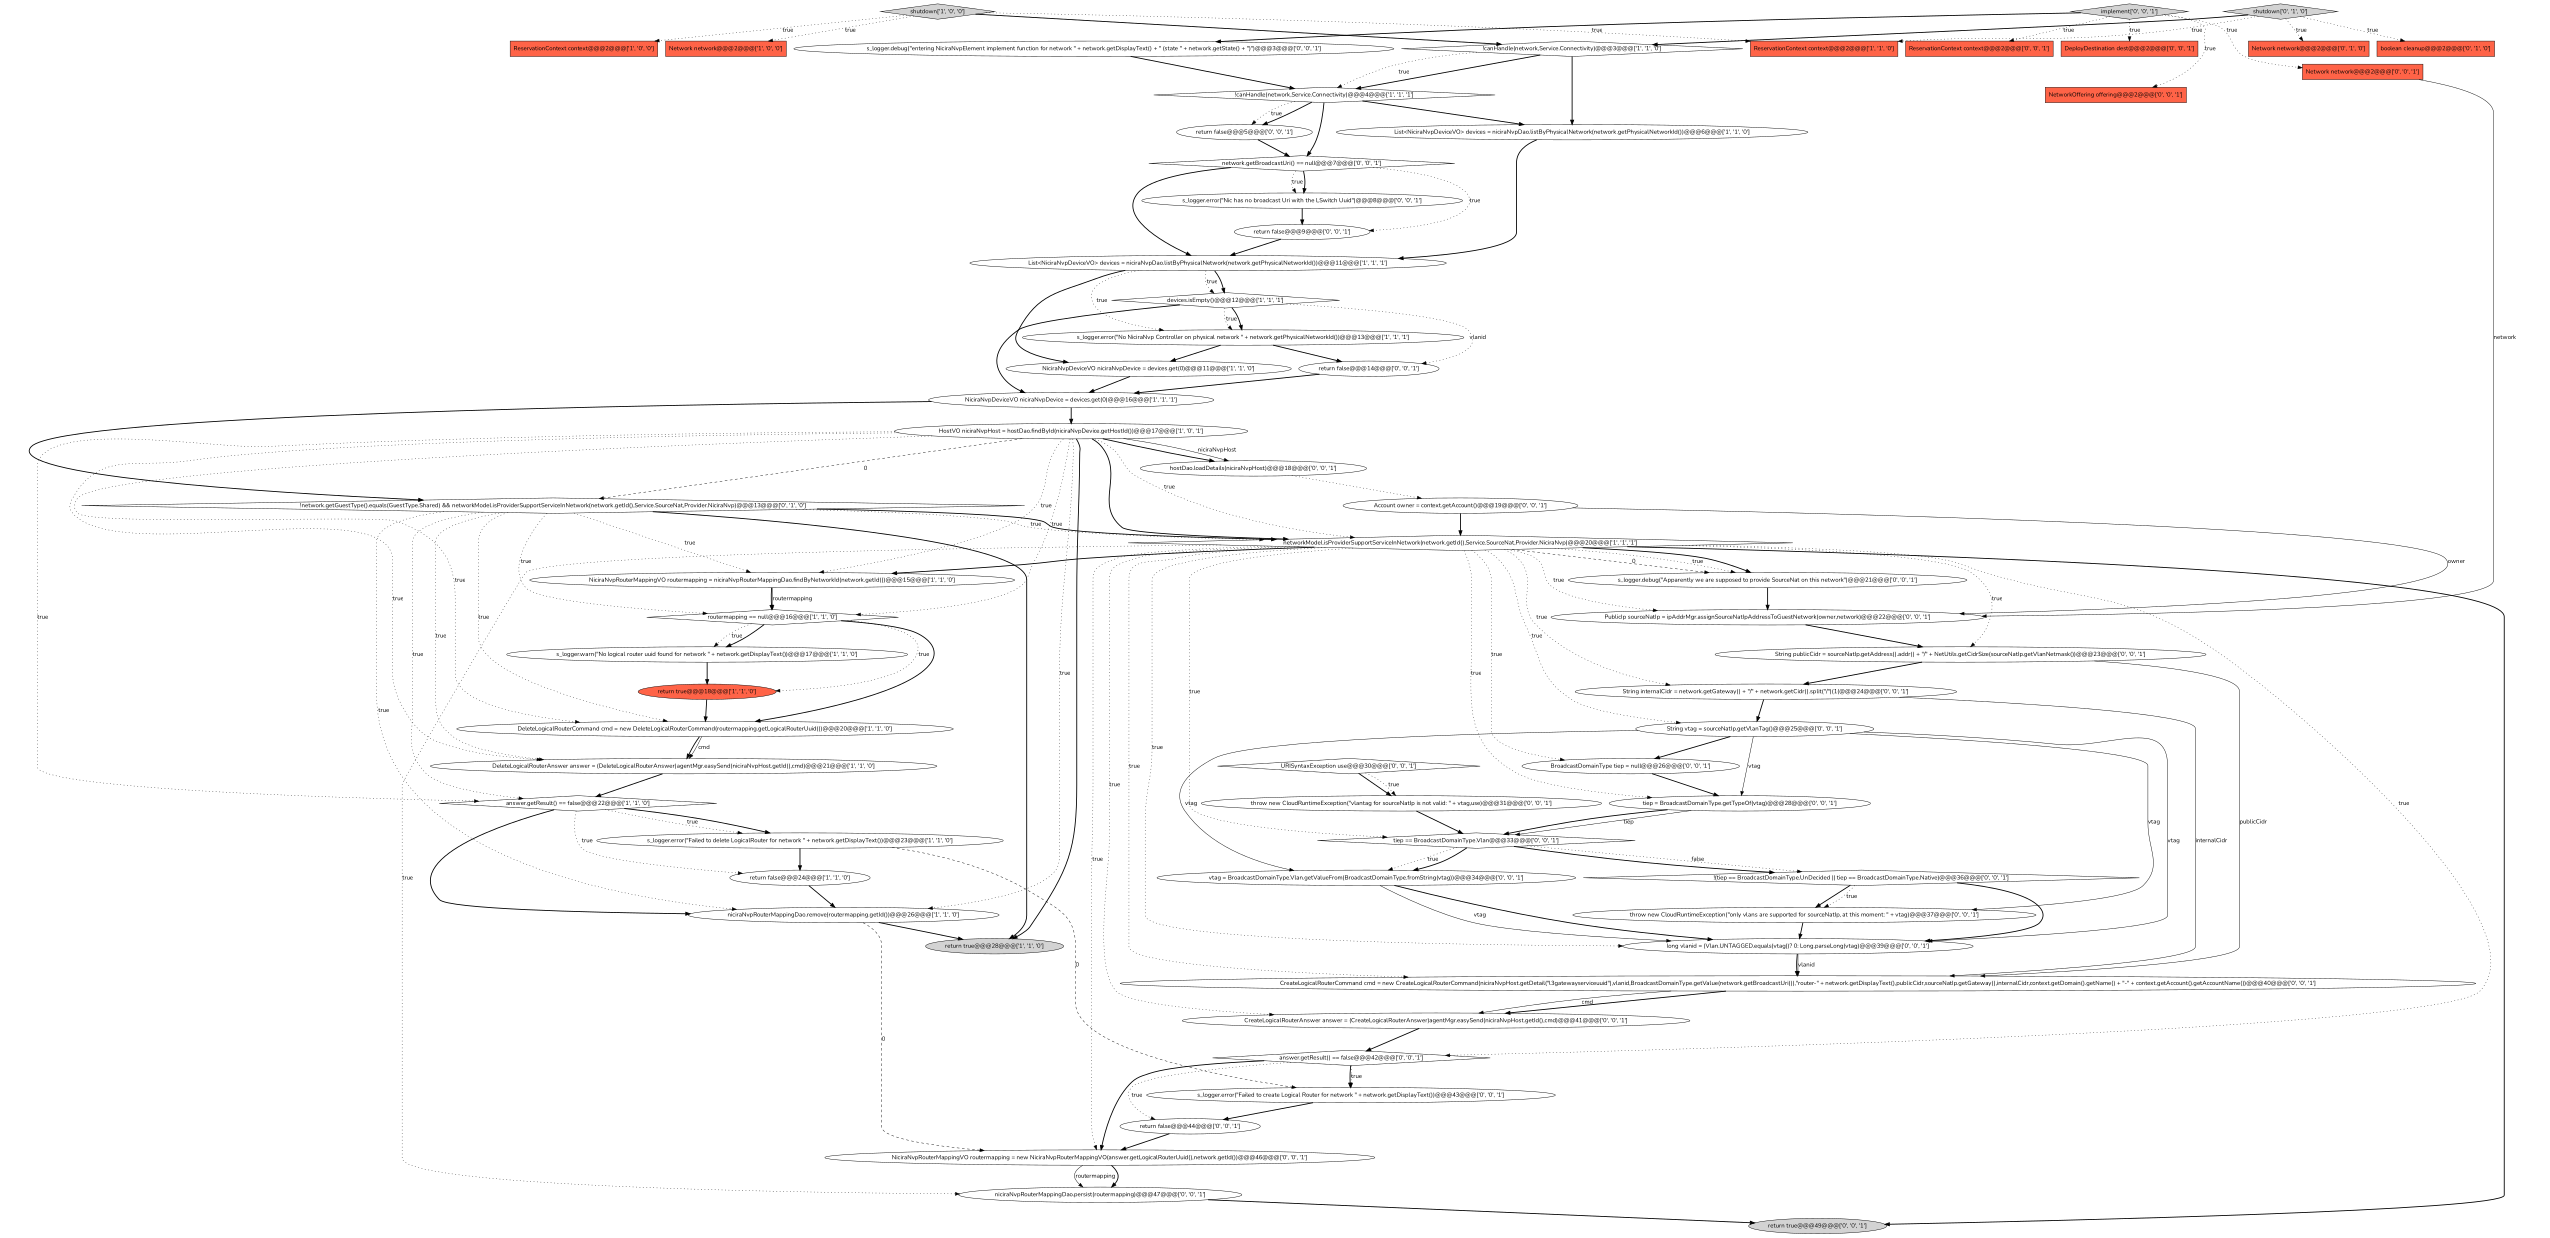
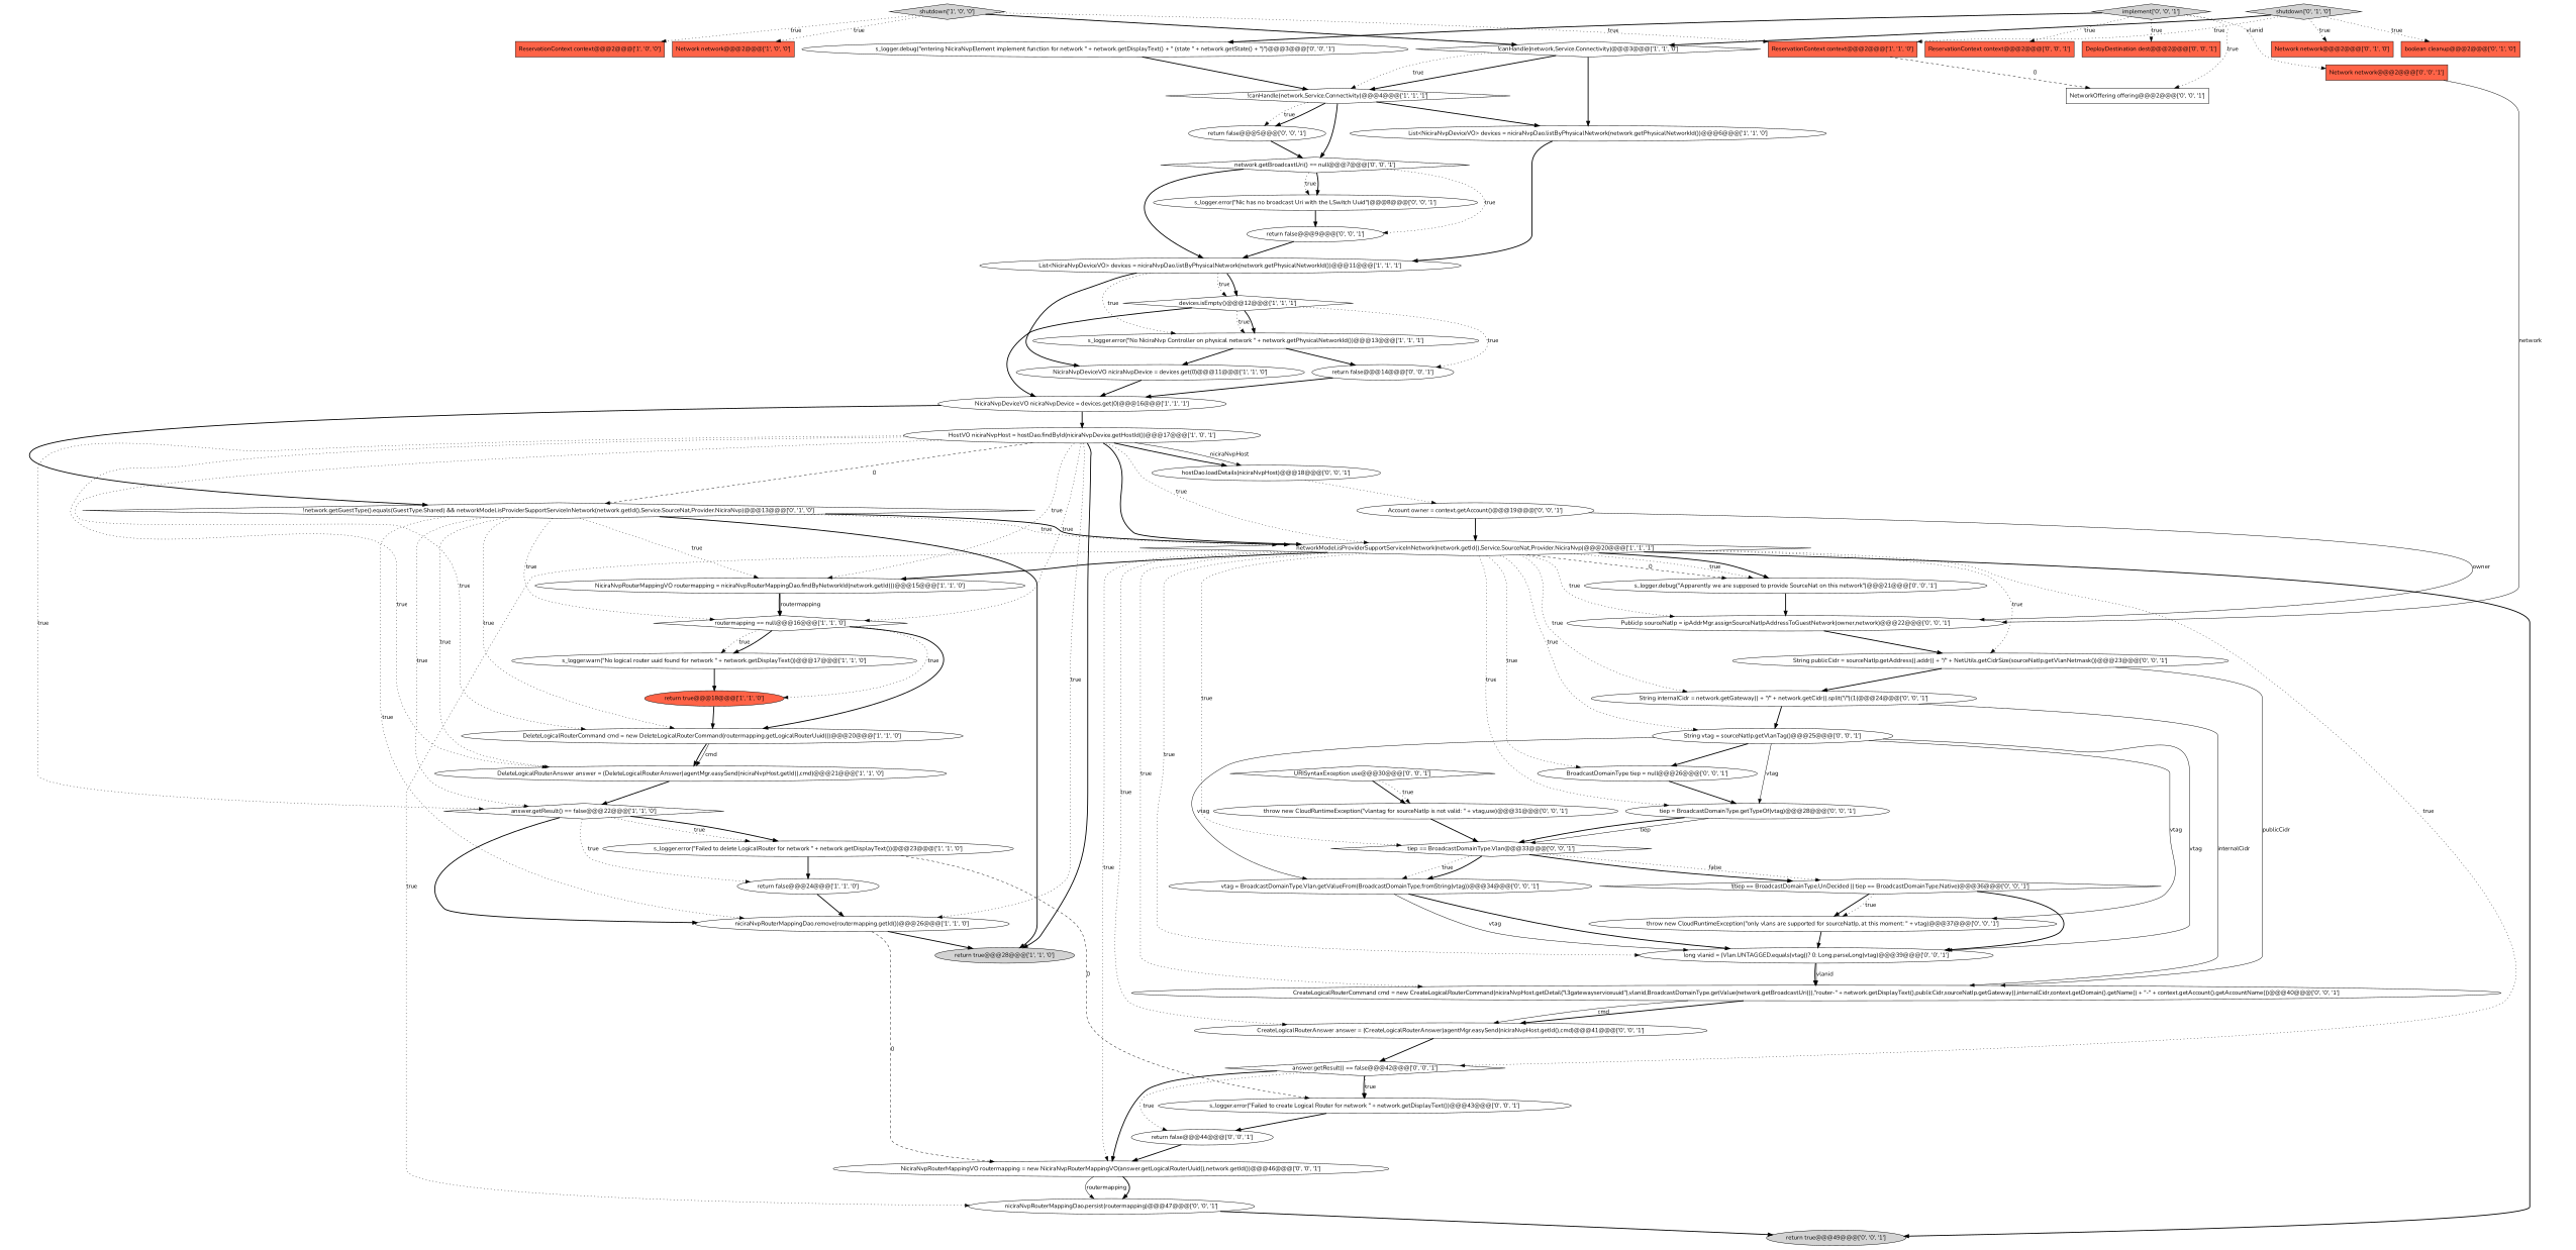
  digraph {
    fontname=Nunito
    node [fillcolor=white fontname=Nunito shape=ellipse style=filled]
    edge [fontname=Nunito style=bold]
    n1 [label="List<NiciraNvpDeviceVO> devices = niciraNvpDao.listByPhysicalNetwork(network.getPhysicalNetworkId())@@@11@@@['1', '1', '1']"]
    n2 [label="devices.isEmpty()@@@12@@@['1', '1', '1']" shape=diamond]
    n3 [label="s_logger.error(\"No NiciraNvp Controller on physical network \" + network.getPhysicalNetworkId())@@@13@@@['1', '1', '1']"]
    n4 [label="NiciraNvpDeviceVO niciraNvpDevice = devices.get(0)@@@11@@@['1', '1', '0']"]
    n5 [label="return false@@@14@@@['0', '0', '1']"]
    n6 [label="NiciraNvpDeviceVO niciraNvpDevice = devices.get(0)@@@16@@@['1', '1', '1']"]
    n7 [fillcolor=tomato label="Network network@@@2@@@['0', '1', '0']" shape=box]
    n8 [label="return false@@@5@@@['0', '0', '1']"]
    n9 [label="network.getBroadcastUri() == null@@@7@@@['0', '0', '1']" shape=diamond]
    n10 [label="return false@@@9@@@['0', '0', '1']"]
    n11 [label="s_logger.error(\"Nic has no broadcast Uri with the LSwitch Uuid\")@@@8@@@['0', '0', '1']"]
    n12 [label="DeleteLogicalRouterAnswer answer = (DeleteLogicalRouterAnswer)agentMgr.easySend(niciraNvpHost.getId(),cmd)@@@21@@@['1', '1', '0']"]
    n13 [label="answer.getResult() == false@@@22@@@['1', '1', '0']" shape=diamond]
    n14 [label="niciraNvpRouterMappingDao.remove(routermapping.getId())@@@26@@@['1', '1', '0']"]
    n15 [label="return false@@@24@@@['1', '1', '0']"]
    n16 [label="s_logger.error(\"Failed to delete LogicalRouter for network \" + network.getDisplayText())@@@23@@@['1', '1', '0']"]
    n17 [fillcolor=tomato label="ReservationContext context@@@2@@@['0', '0', '1']" shape=box]
    n18 [label="DeleteLogicalRouterCommand cmd = new DeleteLogicalRouterCommand(routermapping.getLogicalRouterUuid())@@@20@@@['1', '1', '0']"]
    n19 [label="Account owner = context.getAccount()@@@19@@@['0', '0', '1']"]
    n20 [label="PublicIp sourceNatIp = ipAddrMgr.assignSourceNatIpAddressToGuestNetwork(owner,network)@@@22@@@['0', '0', '1']"]
    n21 [label="networkModel.isProviderSupportServiceInNetwork(network.getId(),Service.SourceNat,Provider.NiciraNvp)@@@20@@@['1', '1', '1']" shape=diamond]
    n22 [label="String publicCidr = sourceNatIp.getAddress().addr() + \"/\" + NetUtils.getCidrSize(sourceNatIp.getVlanNetmask())@@@23@@@['0', '0', '1']"]
    n23 [label="String internalCidr = network.getGateway() + \"/\" + network.getCidr().split(\"/\")(1(@@@24@@@['0', '0', '1']"]
    n24 [label="CreateLogicalRouterCommand cmd = new CreateLogicalRouterCommand(niciraNvpHost.getDetail(\"l3gatewayserviceuuid\"),vlanid,BroadcastDomainType.getValue(network.getBroadcastUri()),\"router-\" + network.getDisplayText(),publicCidr,sourceNatIp.getGateway(),internalCidr,context.getDomain().getName() + \"-\" + context.getAccount().getAccountName())@@@40@@@['0', '0', '1']"]
    n25 [label="long vlanid = (Vlan.UNTAGGED.equals(vtag))? 0: Long.parseLong(vtag)@@@39@@@['0', '0', '1']"]
    n26 [label="NiciraNvpRouterMappingVO routermapping = new NiciraNvpRouterMappingVO(answer.getLogicalRouterUuid(),network.getId())@@@46@@@['0', '0', '1']"]
    n27 [label="niciraNvpRouterMappingDao.persist(routermapping)@@@47@@@['0', '0', '1']"]
    n28 [label="tiep = BroadcastDomainType.getTypeOf(vtag)@@@28@@@['0', '0', '1']"]
    n29 [label="tiep == BroadcastDomainType.Vlan@@@33@@@['0', '0', '1']" shape=diamond]
    n30 [label="NiciraNvpRouterMappingVO routermapping = niciraNvpRouterMappingDao.findByNetworkId(network.getId())@@@15@@@['1', '1', '0']"]
    n31 [label="String vtag = sourceNatIp.getVlanTag()@@@25@@@['0', '0', '1']"]
    n32 [label="BroadcastDomainType tiep = null@@@26@@@['0', '0', '1']"]
    n33 [fillcolor=lightgray label="return true@@@49@@@['0', '0', '1']"]
    n34 [label="answer.getResult() == false@@@42@@@['0', '0', '1']" shape=diamond]
    n35 [label="CreateLogicalRouterAnswer answer = (CreateLogicalRouterAnswer)agentMgr.easySend(niciraNvpHost.getId(),cmd)@@@41@@@['0', '0', '1']"]
    n36 [label="s_logger.debug(\"Apparently we are supposed to provide SourceNat on this network\")@@@21@@@['0', '0', '1']"]
    n37 [label="!(tiep == BroadcastDomainType.UnDecided || tiep == BroadcastDomainType.Native)@@@36@@@['0', '0', '1']" shape=diamond]
    n38 [label="throw new CloudRuntimeException(\"only vlans are supported for sourceNatIp, at this moment: \" + vtag)@@@37@@@['0', '0', '1']"]
    n39 [fillcolor=lightgray label="return true@@@28@@@['1', '1', '0']"]
    n40 [fillcolor=tomato label="Network network@@@2@@@['0', '0', '1']" shape=box]
    n41 [fillcolor=tomato label="DeployDestination dest@@@2@@@['0', '0', '1']" shape=box]
-   n42 [fillcolor=tomato label="NetworkOffering offering@@@2@@@['0', '0', '1']" shape=box]
+   n42 [label="NetworkOffering offering@@@2@@@['0', '0', '1']" shape=box]
    n43 [label="vtag = BroadcastDomainType.Vlan.getValueFrom(BroadcastDomainType.fromString(vtag))@@@34@@@['0', '0', '1']"]
    n44 [label="throw new CloudRuntimeException(\"vlantag for sourceNatIp is not valid: \" + vtag,use)@@@31@@@['0', '0', '1']"]
    n45 [label="!canHandle(network,Service.Connectivity)@@@4@@@['1', '1', '1']" shape=diamond]
    n46 [label="List<NiciraNvpDeviceVO> devices = niciraNvpDao.listByPhysicalNetwork(network.getPhysicalNetworkId())@@@6@@@['1', '1', '0']"]
    n47 [label="s_logger.error(\"Failed to create Logical Router for network \" + network.getDisplayText())@@@43@@@['0', '0', '1']"]
    n48 [label="routermapping == null@@@16@@@['1', '1', '0']" shape=diamond]
    n49 [fillcolor=tomato label="return true@@@18@@@['1', '1', '0']"]
    n50 [label="s_logger.warn(\"No logical router uuid found for network \" + network.getDisplayText())@@@17@@@['1', '1', '0']"]
    n51 [label="HostVO niciraNvpHost = hostDao.findById(niciraNvpDevice.getHostId())@@@17@@@['1', '0', '1']"]
    n52 [label="!network.getGuestType().equals(GuestType.Shared) && networkModel.isProviderSupportServiceInNetwork(network.getId(),Service.SourceNat,Provider.NiciraNvp)@@@13@@@['0', '1', '0']" shape=diamond]
    n53 [fillcolor=tomato label="ReservationContext context@@@2@@@['1', '1', '0']" shape=box]
    n54 [fillcolor=tomato label="ReservationContext context@@@2@@@['1', '0', '0']" shape=box]
    n55 [label="hostDao.loadDetails(niciraNvpHost)@@@18@@@['0', '0', '1']"]
    n56 [label="return false@@@44@@@['0', '0', '1']"]
    n57 [fillcolor=lightgray label="shutdown['1', '0', '0']" shape=diamond]
    n58 [label="!canHandle(network,Service.Connectivity)@@@3@@@['1', '1', '0']" shape=diamond]
    n59 [fillcolor=tomato label="Network network@@@2@@@['1', '0', '0']" shape=box]
    n60 [fillcolor=lightgray label="shutdown['0', '1', '0']" shape=diamond]
    n61 [fillcolor=tomato label="boolean cleanup@@@2@@@['0', '1', '0']" shape=box]
    n62 [label="URISyntaxException use@@@30@@@['0', '0', '1']" shape=diamond]
    n63 [fillcolor=lightgray label="implement['0', '0', '1']" shape=diamond]
    n64 [label="s_logger.debug(\"entering NiciraNvpElement implement function for network \" + network.getDisplayText() + \" (state \" + network.getState() + \")\")@@@3@@@['0', '0', '1']"]
    n1 -> n2
    n1 -> n2 [label=true style=dotted]
    n1 -> n3 [label=true style=dotted]
    n1 -> n4
    n2 -> n3 [label=true style=dotted]
    n2 -> n3
-   n2 -> n5 [label=vlanid style=dotted]
+   n2 -> n5 [label=true style=dotted]
    n2 -> n6
    n3 -> n4
    n3 -> n5
    n4 -> n6
    n5 -> n6
    n6 -> n51
    n6 -> n52
    n8 -> n9
    n9 -> n1
    n9 -> n10 [label=true style=dotted]
    n9 -> n11
    n9 -> n11 [label=true style=dotted]
    n10 -> n1
    n11 -> n10
    n12 -> n13
    n13 -> n14
    n13 -> n15 [label=true style=dotted]
    n13 -> n16
    n13 -> n16 [label=true style=dotted]
    n14 -> n26 [label=0 style=dashed]
    n14 -> n39
    n15 -> n14
    n16 -> n15
    n16 -> n47 [label=0 style=dashed]
    n18 -> n12
    n18 -> n12 [label=cmd style=solid]
    n19 -> n20 [label=owner style=solid]
    n19 -> n21
    n20 -> n22
    n21 -> n20 [label=true style=dotted]
    n21 -> n22 [label=true style=dotted]
    n21 -> n23 [label=true style=dotted]
    n21 -> n24 [label=true style=dotted]
    n21 -> n25 [label=true style=dotted]
    n21 -> n26 [label=true style=dotted]
    n21 -> n27 [label=true style=dotted]
    n21 -> n28 [label=true style=dotted]
    n21 -> n29 [label=true style=dotted]
    n21 -> n30
    n21 -> n31 [label=true style=dotted]
    n21 -> n32 [label=true style=dotted]
    n21 -> n33
    n21 -> n34 [label=true style=dotted]
    n21 -> n35 [label=true style=dotted]
    n21 -> n36 [label=true style=dotted]
    n21 -> n36
    n21 -> n36 [label=0 style=dashed]
    n22 -> n23
    n22 -> n24 [label=publicCidr style=solid]
    n23 -> n24 [label=internalCidr style=solid]
    n23 -> n31
    n24 -> n35
    n24 -> n35 [label=cmd style=solid]
    n25 -> n24
    n25 -> n24 [label=vlanid style=solid]
    n26 -> n27
    n26 -> n27 [label=routermapping style=solid]
    n27 -> n33
    n28 -> n29 [label=tiep style=solid]
    n28 -> n29
    n29 -> n37 [label=false style=dotted]
    n29 -> n37
    n29 -> n43 [label=true style=dotted]
    n29 -> n43
    n30 -> n48 [label=routermapping style=solid]
    n30 -> n48
    n31 -> n25 [label=vtag style=solid]
    n31 -> n28 [label=vtag style=solid]
    n31 -> n32
    n31 -> n38 [label=vtag style=solid]
    n31 -> n43 [label=vtag style=solid]
    n32 -> n28
    n34 -> n26
    n34 -> n47 [label=true style=dotted]
    n34 -> n47
    n34 -> n56 [label=true style=dotted]
    n35 -> n34
    n36 -> n20
    n37 -> n25
    n37 -> n38
    n37 -> n38 [label=true style=dotted]
    n38 -> n25
    n40 -> n20 [label=network style=solid]
    n43 -> n25
    n43 -> n25 [label=vtag style=solid]
    n44 -> n29
    n45 -> n8 [label=true style=dotted]
    n45 -> n8
    n45 -> n9
    n45 -> n46
    n46 -> n1
    n47 -> n56
    n48 -> n18
    n48 -> n49 [label=true style=dotted]
    n48 -> n50 [label=true style=dotted]
    n48 -> n50
    n49 -> n18
    n50 -> n49
    n51 -> n12 [label=true style=dotted]
    n51 -> n13 [label=true style=dotted]
    n51 -> n14 [label=true style=dotted]
    n51 -> n18 [label=true style=dotted]
    n51 -> n21
    n51 -> n21 [label=true style=dotted]
    n51 -> n30 [label=true style=dotted]
    n51 -> n39
    n51 -> n48 [label=true style=dotted]
    n51 -> n52 [label=0 style=dashed]
    n51 -> n55 [label=niciraNvpHost style=solid]
    n51 -> n55
    n52 -> n12 [label=true style=dotted]
    n52 -> n13 [label=true style=dotted]
    n52 -> n14 [label=true style=dotted]
    n52 -> n18 [label=true style=dotted]
    n52 -> n21 [label=true style=dotted]
    n52 -> n21
    n52 -> n30 [label=true style=dotted]
    n52 -> n39
    n52 -> n48 [label=true style=dotted]
+   n53 -> n42 [label=0 style=dashed]
    n55 -> n19 [style=dotted]
    n56 -> n26
    n57 -> n53 [label=true style=dotted]
    n57 -> n54 [label=true style=dotted]
    n57 -> n58
    n57 -> n59 [label=true style=dotted]
    n58 -> n45
    n58 -> n45 [label=true style=dotted]
    n58 -> n46
    n60 -> n7 [label=true style=dotted]
    n60 -> n53 [label=true style=dotted]
    n60 -> n58
    n60 -> n61 [label=true style=dotted]
    n62 -> n44
    n62 -> n44 [label=true style=dotted]
    n63 -> n17 [label=true style=dotted]
-   n63 -> n40 [label=true style=dotted]
+   n63 -> n40 [label=vlanid style=dotted]
    n63 -> n41 [label=true style=dotted]
    n63 -> n42 [label=true style=dotted]
    n63 -> n64
    n64 -> n45
  }
